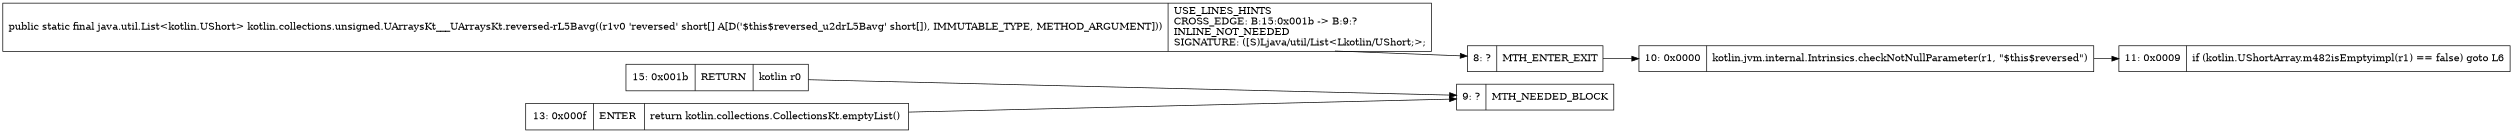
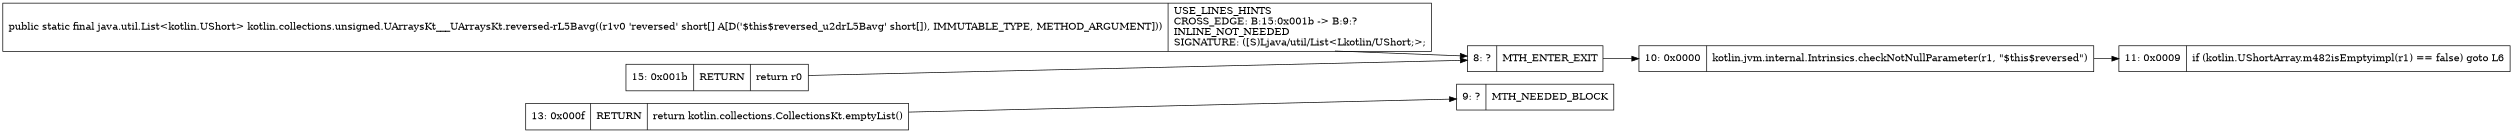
  digraph {
    rankdir=LR
    node [shape=record]
    n1 [label="{8\:\ ?|MTH_ENTER_EXIT\l}"]
    n2 [label="{10\:\ 0x0000|kotlin.jvm.internal.Intrinsics.checkNotNullParameter(r1, \"$this$reversed\")\l}"]
    n3 [label="{11\:\ 0x0009|if (kotlin.UShortArray.m482isEmptyimpl(r1) == false) goto L6\l}"]
-   n4 [label="{13\:\ 0x000f|ENTER\l|return kotlin.collections.CollectionsKt.emptyList()\l}"]
+   n4 [label="{13\:\ 0x000f|RETURN\l|return kotlin.collections.CollectionsKt.emptyList()\l}"]
    n5 [label="{9\:\ ?|MTH_NEEDED_BLOCK\l}"]
-   n6 [label="{15\:\ 0x001b|RETURN\l|kotlin r0\l}"]
+   n6 [label="{15\:\ 0x001b|RETURN\l|return r0\l}"]
    n7 [label="{public static final java.util.List\<kotlin.UShort\> kotlin.collections.unsigned.UArraysKt___UArraysKt.reversed\-rL5Bavg((r1v0 'reversed' short[] A[D('$this$reversed_u2drL5Bavg' short[]), IMMUTABLE_TYPE, METHOD_ARGUMENT]))  | USE_LINES_HINTS\lCROSS_EDGE: B:15:0x001b \-\> B:9:?\lINLINE_NOT_NEEDED\lSIGNATURE: ([S)Ljava\/util\/List\<Lkotlin\/UShort;\>;\l}"]
    n1 -> n2
    n2 -> n3
    n4 -> n5
-   n6 -> n5
+   n6 -> n1
    n7 -> n1
  }
